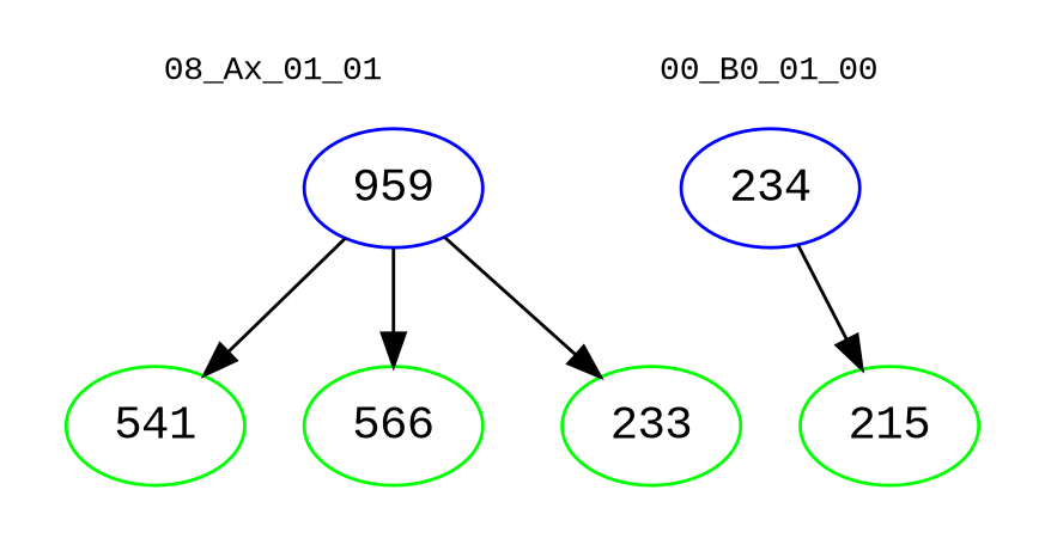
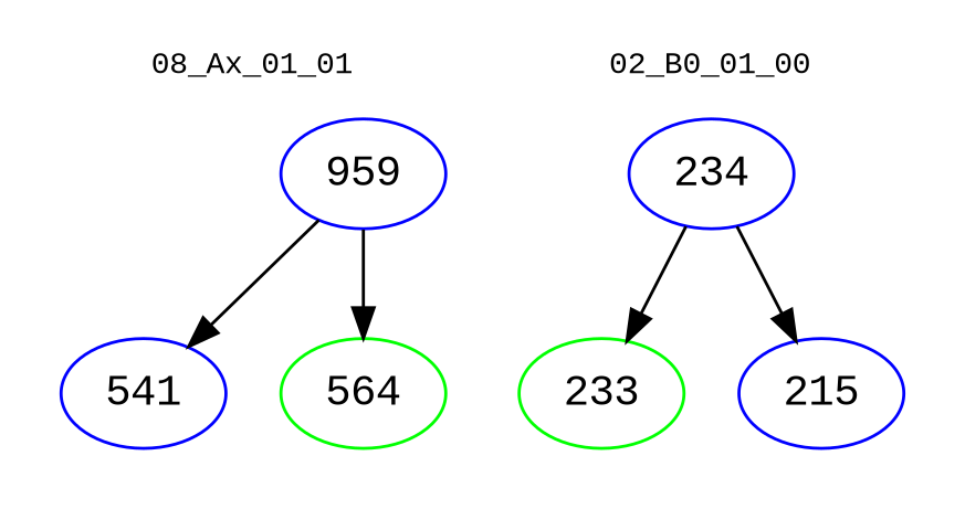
  digraph {
    fontname="Liberation Mono"
    node [color=blue fontname="Liberation Mono"]
    edge [color=black fontname="Liberation Mono"]
    n1 [label=959]
-   n2 [color=green label=541]
-   n3 [color=green label=566]
+   n2 [label=541]
+   n3 [color=green label=564]
    n4 [label=234]
-   n5 [color=green label=215]
+   n5 [label=215]
    n6 [color=green label=233]
    subgraph cluster_1 {
      color=white
      fontsize=10
      label="08_Ax_01_01"
      n1
      n2
      n3
    }
    subgraph cluster_2 {
      color=white
      fontsize=10
-     label="00_B0_01_00"
+     label="02_B0_01_00"
      n4
      n5
      n6
    }
    n1 -> n2
    n1 -> n3
    n4 -> n5
-   n1 -> n6
+   n4 -> n6
  }
